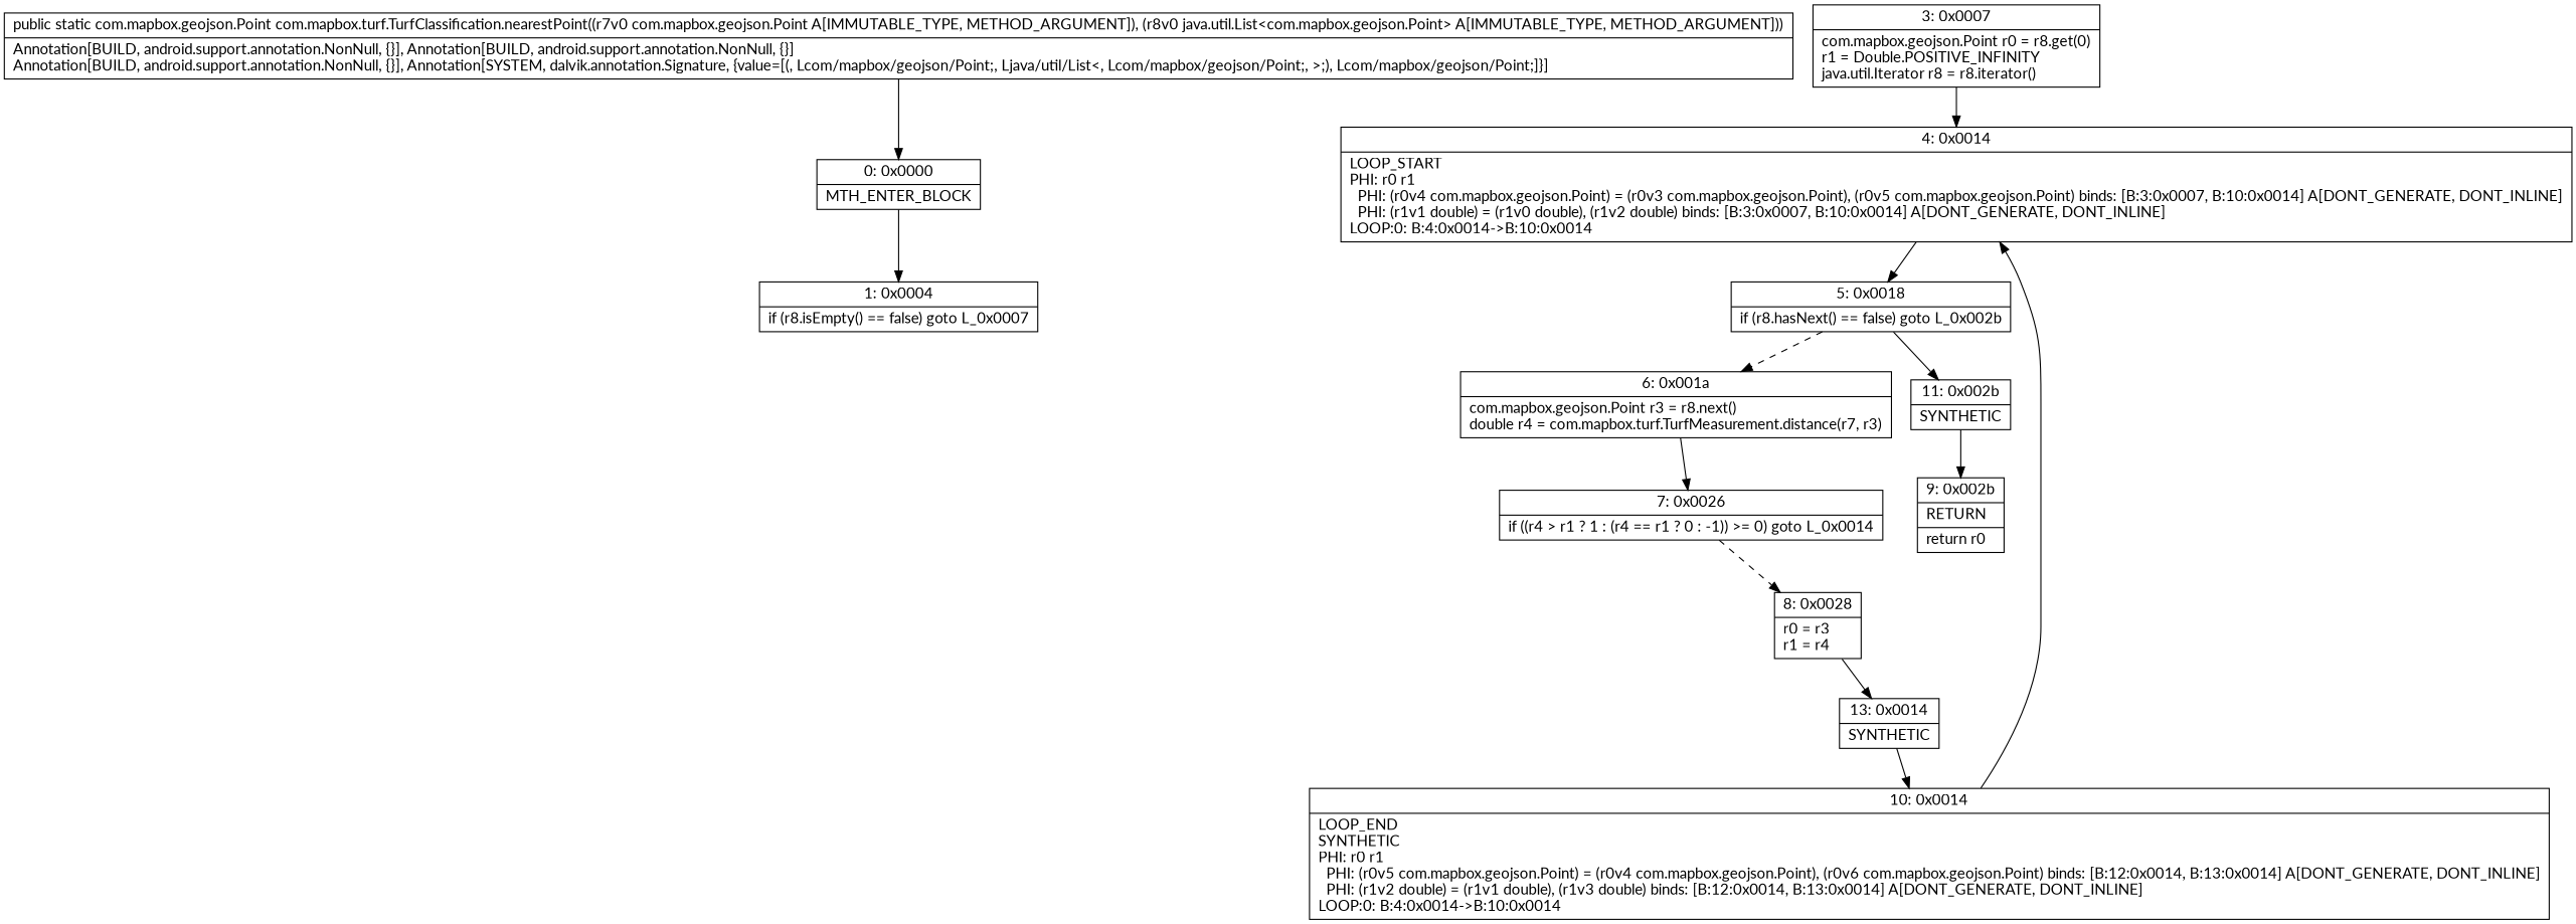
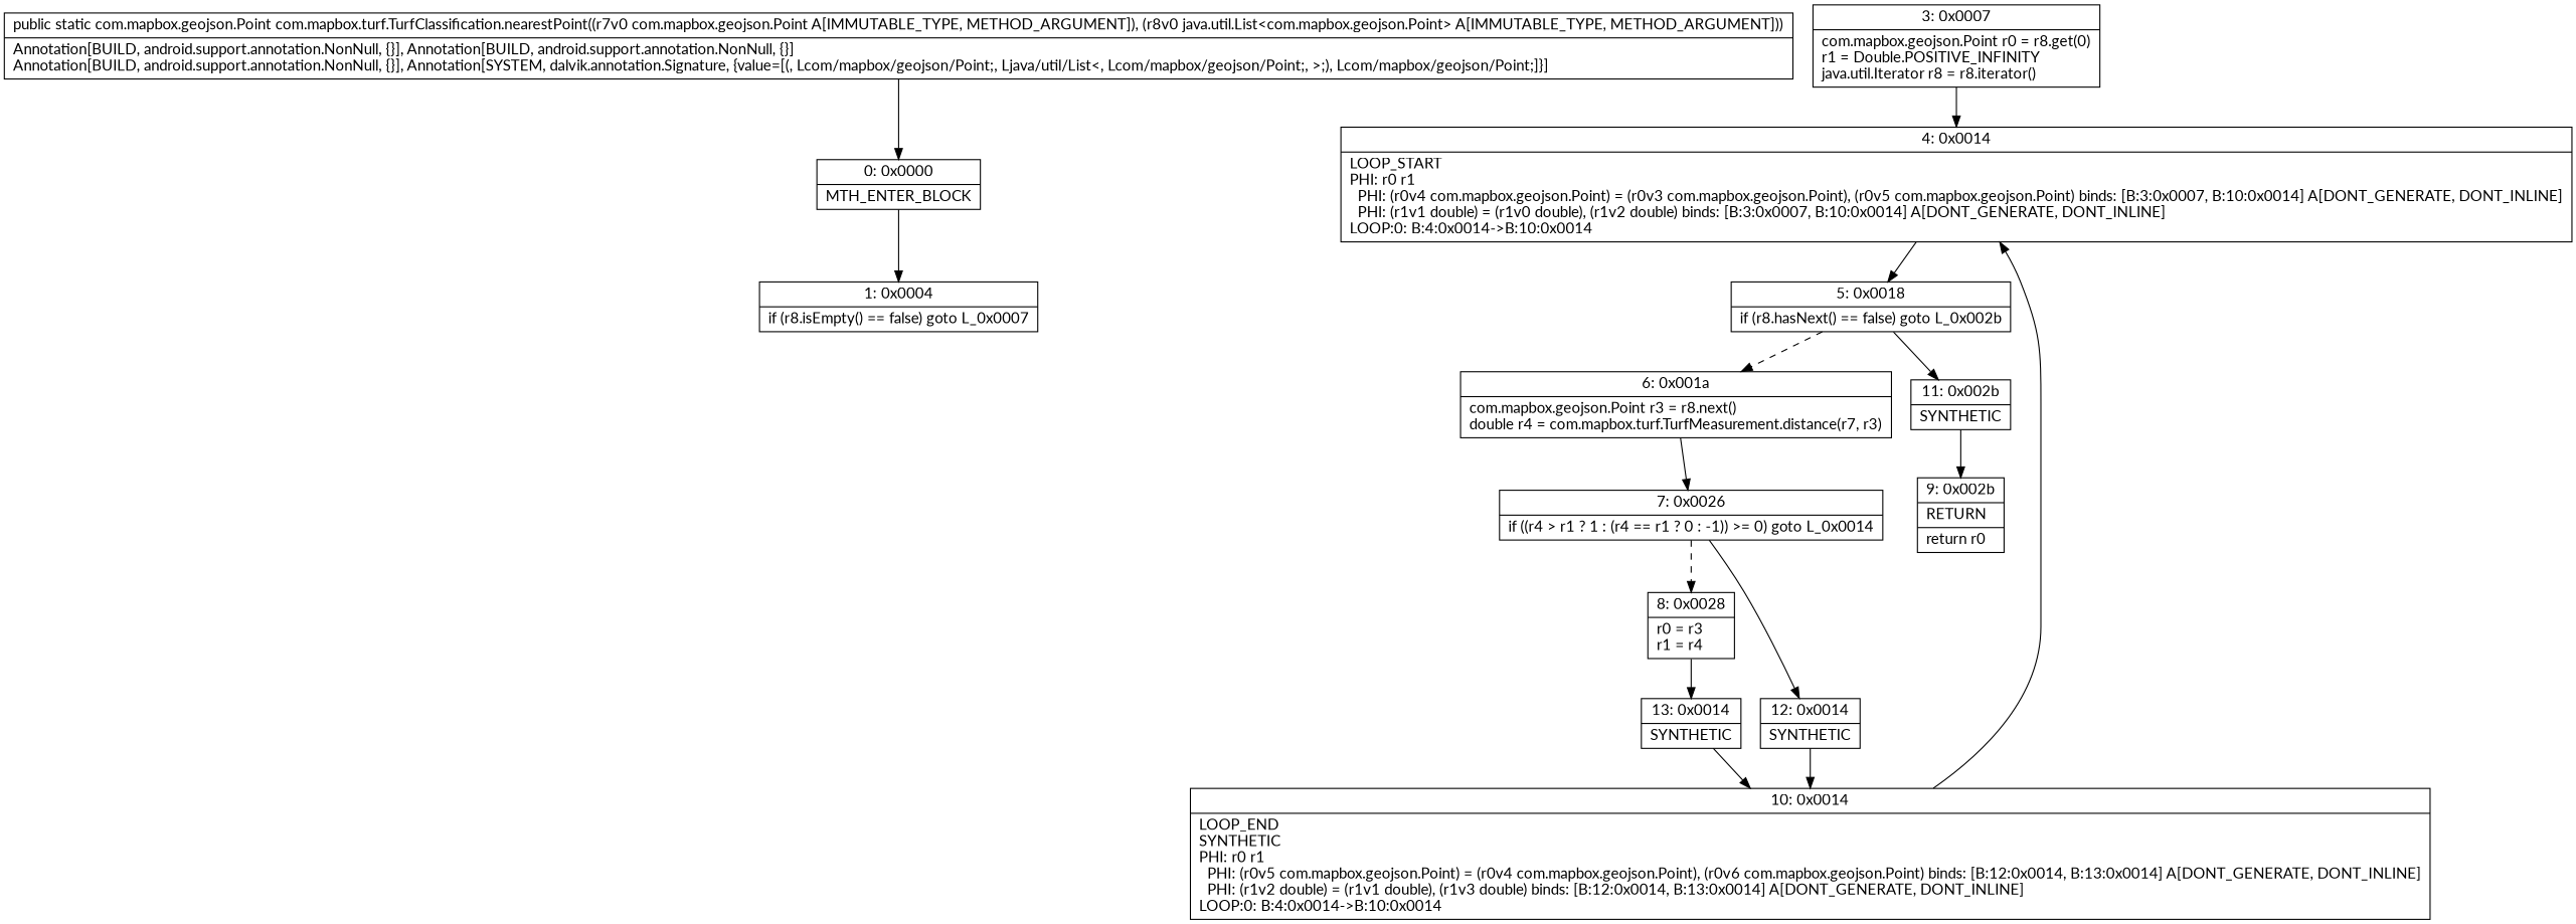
  digraph {
    fontname=Lato
    node [fontname=Lato shape=record]
    edge [fontname=Lato]
    n1 [label="{0\:\ 0x0000|MTH_ENTER_BLOCK\l}"]
    n2 [label="{1\:\ 0x0004|if (r8.isEmpty() == false) goto L_0x0007\l}"]
    n3 [label="{3\:\ 0x0007|com.mapbox.geojson.Point r0 = r8.get(0)\lr1 = Double.POSITIVE_INFINITY\ljava.util.Iterator r8 = r8.iterator()\l}"]
    n4 [label="{4\:\ 0x0014|LOOP_START\lPHI: r0 r1 \l  PHI: (r0v4 com.mapbox.geojson.Point) = (r0v3 com.mapbox.geojson.Point), (r0v5 com.mapbox.geojson.Point) binds: [B:3:0x0007, B:10:0x0014] A[DONT_GENERATE, DONT_INLINE]\l  PHI: (r1v1 double) = (r1v0 double), (r1v2 double) binds: [B:3:0x0007, B:10:0x0014] A[DONT_GENERATE, DONT_INLINE]\lLOOP:0: B:4:0x0014\-\>B:10:0x0014\l}"]
    n5 [label="{5\:\ 0x0018|if (r8.hasNext() == false) goto L_0x002b\l}"]
    n6 [label="{6\:\ 0x001a|com.mapbox.geojson.Point r3 = r8.next()\ldouble r4 = com.mapbox.turf.TurfMeasurement.distance(r7, r3)\l}"]
    n7 [label="{11\:\ 0x002b|SYNTHETIC\l}"]
    n8 [label="{7\:\ 0x0026|if ((r4 \> r1 ? 1 : (r4 == r1 ? 0 : \-1)) \>= 0) goto L_0x0014\l}"]
    n9 [label="{9\:\ 0x002b|RETURN\l|return r0\l}"]
    n10 [label="{8\:\ 0x0028|r0 = r3\lr1 = r4\l}"]
+   n11 [label="{12\:\ 0x0014|SYNTHETIC\l}"]
    n12 [label="{13\:\ 0x0014|SYNTHETIC\l}"]
    n13 [label="{10\:\ 0x0014|LOOP_END\lSYNTHETIC\lPHI: r0 r1 \l  PHI: (r0v5 com.mapbox.geojson.Point) = (r0v4 com.mapbox.geojson.Point), (r0v6 com.mapbox.geojson.Point) binds: [B:12:0x0014, B:13:0x0014] A[DONT_GENERATE, DONT_INLINE]\l  PHI: (r1v2 double) = (r1v1 double), (r1v3 double) binds: [B:12:0x0014, B:13:0x0014] A[DONT_GENERATE, DONT_INLINE]\lLOOP:0: B:4:0x0014\-\>B:10:0x0014\l}"]
    n14 [label="{public static com.mapbox.geojson.Point com.mapbox.turf.TurfClassification.nearestPoint((r7v0 com.mapbox.geojson.Point A[IMMUTABLE_TYPE, METHOD_ARGUMENT]), (r8v0 java.util.List\<com.mapbox.geojson.Point\> A[IMMUTABLE_TYPE, METHOD_ARGUMENT]))  | Annotation[BUILD, android.support.annotation.NonNull, \{\}], Annotation[BUILD, android.support.annotation.NonNull, \{\}]\lAnnotation[BUILD, android.support.annotation.NonNull, \{\}], Annotation[SYSTEM, dalvik.annotation.Signature, \{value=[(, Lcom\/mapbox\/geojson\/Point;, Ljava\/util\/List\<, Lcom\/mapbox\/geojson\/Point;, \>;), Lcom\/mapbox\/geojson\/Point;]\}]\l}"]
    n1 -> n2
    n3 -> n4
    n4 -> n5
    n5 -> n6 [style=dashed]
    n5 -> n7
    n6 -> n8
    n7 -> n9
    n8 -> n10 [style=dashed]
+   n8 -> n11
    n10 -> n12
+   n11 -> n13
    n12 -> n13
    n13 -> n4
    n14 -> n1
  }
